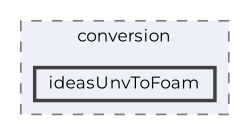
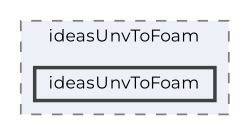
  digraph {
    compound=true
    fontname=Montserrat
    n1 [color=grey25 fillcolor="#edf0f7" fontname=Montserrat fontsize=10 height=0.2 label=ideasUnvToFoam shape=box style="filled,bold" width=0.4]
    subgraph cluster_1 {
      bgcolor="#edf0f7"
      fontsize=10
-     label=conversion
+     label=ideasUnvToFoam
      pencolor=grey50
      style="filled,dashed"
      n1
    }
  }
